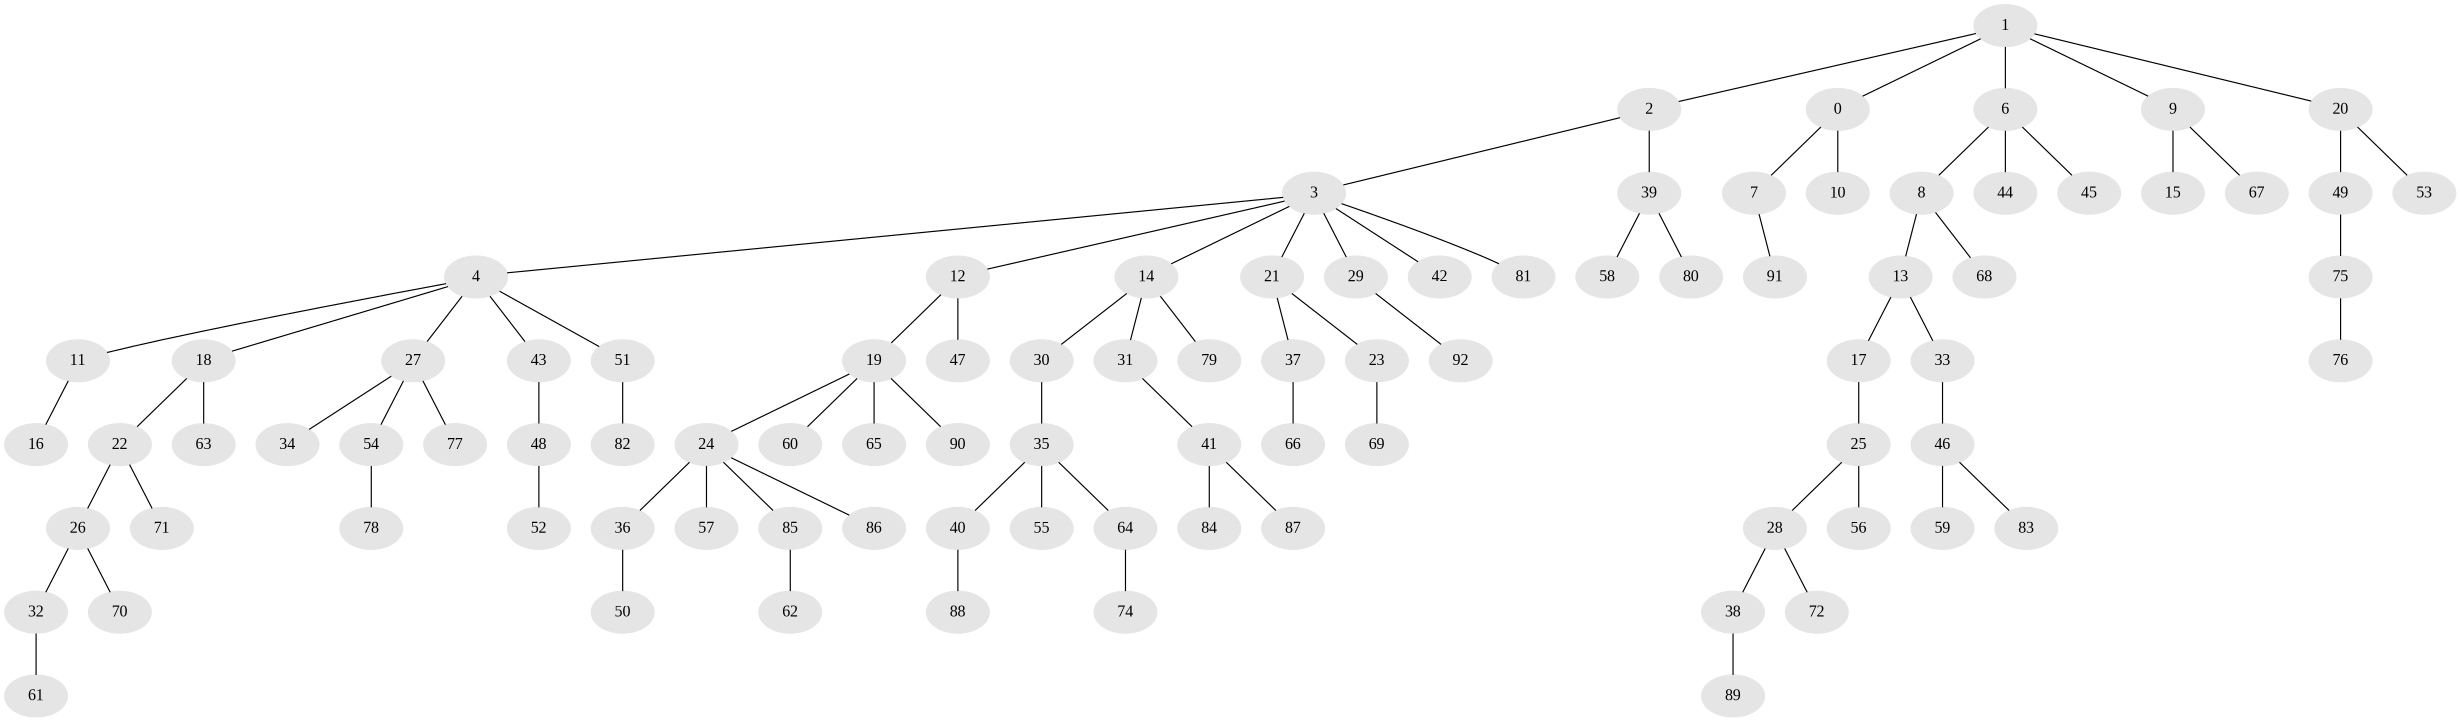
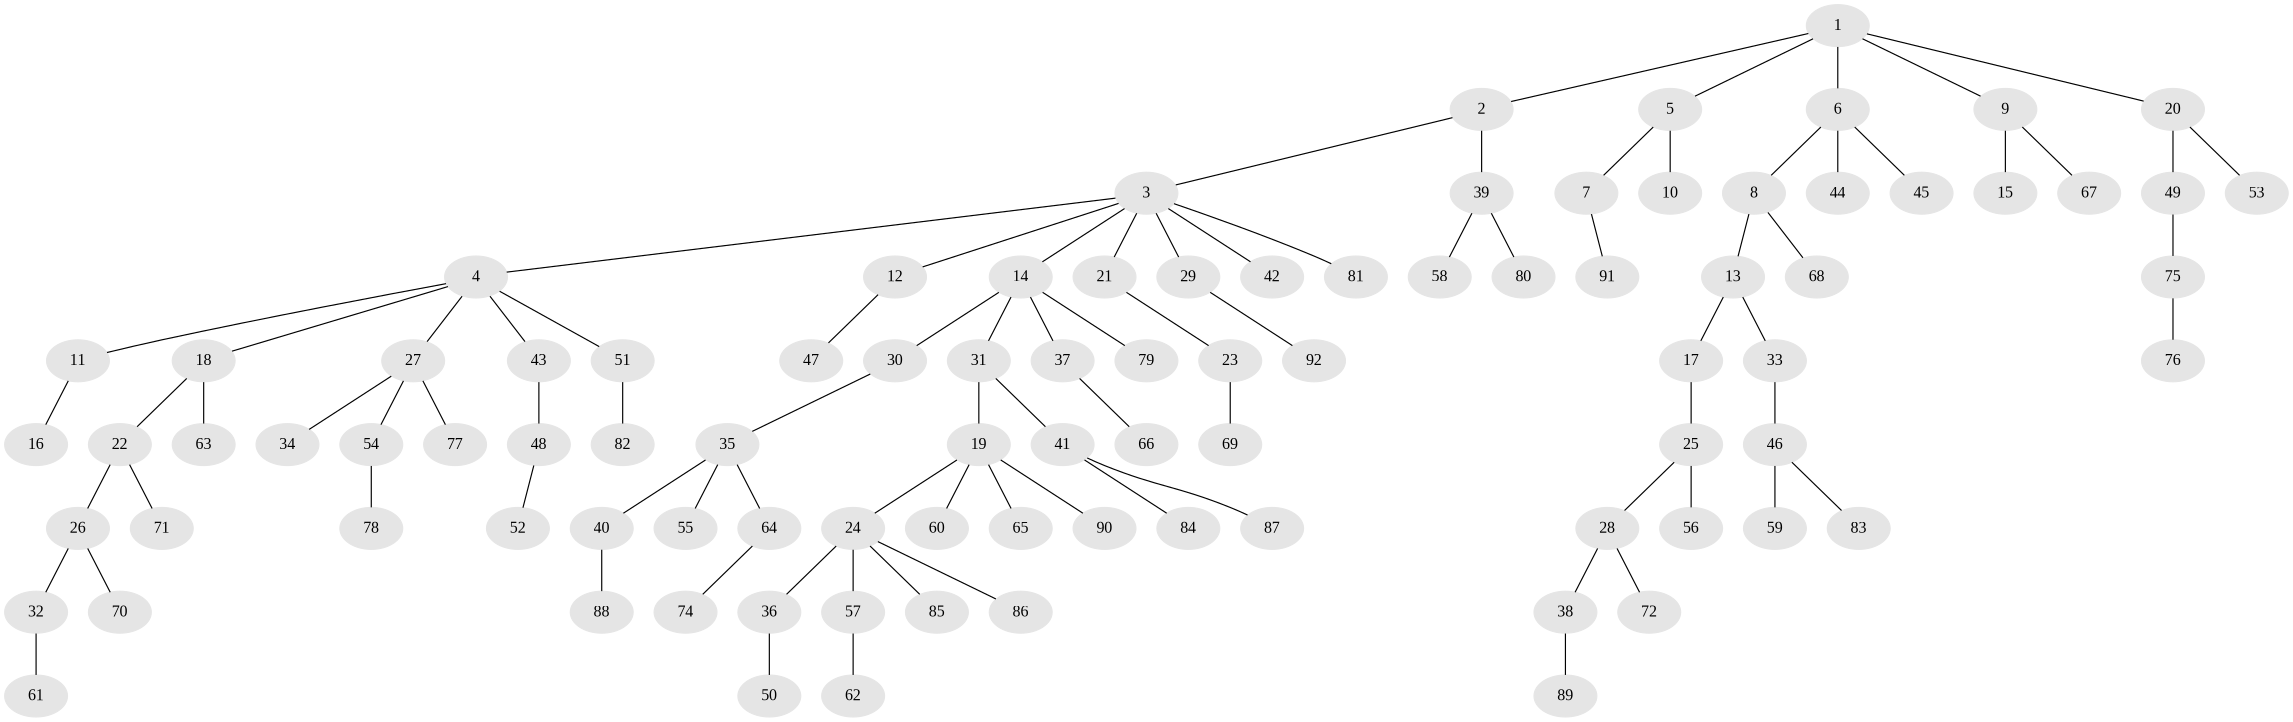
  graph {
    fontname="Liberation Serif"
    node [color=gray90 fontname="Liberation Serif" style=filled]
    edge [fontname="Liberation Serif"]
    1
    2
-   5 [label=0]
+   5
    6
    9
    20
    3
    39
    7
    10
    8
    44
    45
    15
    67
    49
    53
    4
    12
    14
    21
    29
    42
    81
    58
    80
    11
    18
    27
    43
    51
    19
    47
    30
    31
    37
    79
    23
    92
    16
    22
    63
    34
    54
    77
    48
    91
    13
    68
    17
    33
    24
    60
    65
    90
    25
    46
    35
    41
    66
    28
    56
    26
    71
    36
    57
    85
    86
    75
    69
    32
    70
    50
    62
    38
    72
    61
    82
    78
    89
    40
    55
    64
    84
    87
    59
    83
    88
    74
    52
    76
    1 -- 2
    1 -- 5
    1 -- 6
    1 -- 9
    1 -- 20
    2 -- 3
    2 -- 39
    5 -- 7
    5 -- 10
    6 -- 8
    6 -- 44
    6 -- 45
    9 -- 15
    9 -- 67
    20 -- 49
    20 -- 53
    3 -- 4
    3 -- 12
    3 -- 14
    3 -- 21
    3 -- 29
    3 -- 42
    3 -- 81
    39 -- 58
    39 -- 80
    7 -- 91
    8 -- 13
    8 -- 68
    49 -- 75
    4 -- 11
    4 -- 18
    4 -- 27
    4 -- 43
    4 -- 51
-   12 -- 19
+   31 -- 19
    12 -- 47
    14 -- 30
    14 -- 31
-   21 -- 37
+   14 -- 37
    14 -- 79
    21 -- 23
    29 -- 92
    11 -- 16
    18 -- 22
    18 -- 63
    27 -- 34
    27 -- 54
    27 -- 77
    43 -- 48
    51 -- 82
    19 -- 24
    19 -- 60
    19 -- 65
    19 -- 90
    30 -- 35
    31 -- 41
    37 -- 66
    23 -- 69
    22 -- 26
    22 -- 71
    54 -- 78
    48 -- 52
    13 -- 17
    13 -- 33
    17 -- 25
    33 -- 46
    24 -- 36
    24 -- 57
    24 -- 85
    24 -- 86
    25 -- 28
    25 -- 56
    46 -- 59
    46 -- 83
    35 -- 40
    35 -- 55
    35 -- 64
    41 -- 84
    41 -- 87
    28 -- 38
    28 -- 72
    26 -- 32
    26 -- 70
    36 -- 50
-   85 -- 62
+   57 -- 62
    75 -- 76
    32 -- 61
    38 -- 89
    40 -- 88
    64 -- 74
  }
